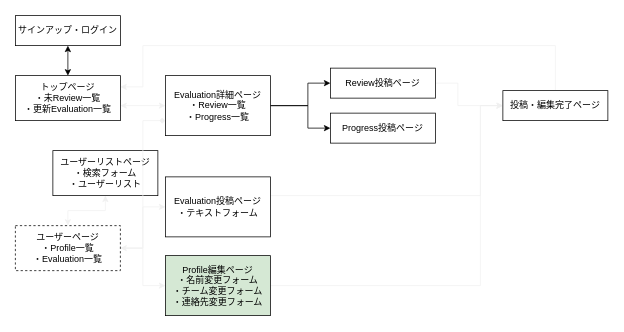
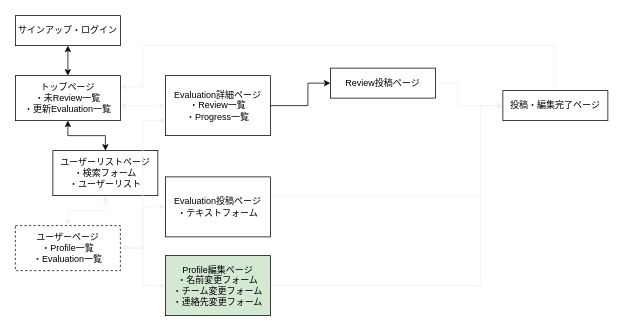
  <mxCell id="0" />
  <mxCell id="1" parent="0" />
  <mxCell id="2" value="" style="edgeStyle=orthogonalEdgeStyle;rounded=0;orthogonalLoop=1;jettySize=auto;html=1;startArrow=classic;startFill=1;" edge="1" parent="1" source="5" target="6"><mxGeometry relative="1" as="geometry" /></mxCell>
+ <mxCell id="3" value="" style="edgeStyle=orthogonalEdgeStyle;rounded=0;orthogonalLoop=1;jettySize=auto;html=1;startArrow=classic;startFill=1;" edge="1" parent="1" source="5" target="8"><mxGeometry relative="1" as="geometry" /></mxCell>
  <mxCell id="4" style="edgeStyle=orthogonalEdgeStyle;rounded=0;jumpStyle=arc;jumpSize=19;orthogonalLoop=1;jettySize=auto;html=1;entryX=0;entryY=0.5;entryDx=0;entryDy=0;startArrow=classic;startFill=1;endArrow=classic;endFill=1;strokeColor=#f0f0f0;" edge="1" parent="1" source="5" target="17"><mxGeometry relative="1" as="geometry"><Array as="points"><mxPoint x="190" y="140" /><mxPoint x="190" y="140" /></Array></mxGeometry></mxCell>
  <mxCell id="5" value="トップページ&lt;br&gt;&lt;div style=&quot;&quot;&gt;&lt;span&gt;・未Review一覧&lt;/span&gt;&lt;/div&gt;&lt;span&gt;&lt;div style=&quot;&quot;&gt;&lt;span&gt;・更新Evaluation一覧&lt;/span&gt;&lt;/div&gt;&lt;/span&gt;" style="whiteSpace=wrap;html=1;align=center;" vertex="1" parent="1"><mxGeometry x="20" y="100" width="140" height="60" as="geometry" /></mxCell>
  <mxCell id="6" value="サインアップ・ログイン" style="whiteSpace=wrap;html=1;align=center;" vertex="1" parent="1"><mxGeometry x="20" y="20" width="140" height="40" as="geometry" /></mxCell>
  <mxCell id="7" value="" style="edgeStyle=orthogonalEdgeStyle;rounded=0;jumpStyle=arc;jumpSize=19;orthogonalLoop=1;jettySize=auto;html=1;endArrow=classic;endFill=1;strokeColor=#f0f0f0;startArrow=classic;startFill=1;" edge="1" parent="1" source="8" target="12"><mxGeometry relative="1" as="geometry" /></mxCell>
  <mxCell id="8" value="&lt;div&gt;&lt;span&gt;ユーザーリストページ&lt;/span&gt;&lt;/div&gt;&lt;div style=&quot;&quot;&gt;&lt;span&gt;・検索フォーム&lt;/span&gt;&lt;/div&gt;&lt;div style=&quot;&quot;&gt;&lt;span&gt;・ユーザーリスト&lt;/span&gt;&lt;/div&gt;" style="whiteSpace=wrap;html=1;align=center;" vertex="1" parent="1"><mxGeometry x="70" y="200" width="140" height="60" as="geometry" /></mxCell>
  <mxCell id="9" style="edgeStyle=orthogonalEdgeStyle;rounded=0;jumpStyle=arc;jumpSize=19;orthogonalLoop=1;jettySize=auto;html=1;entryX=0;entryY=0.5;entryDx=0;entryDy=0;endArrow=classic;endFill=1;strokeColor=#f0f0f0;" edge="1" parent="1" source="12" target="19"><mxGeometry relative="1" as="geometry" /></mxCell>
  <mxCell id="10" style="edgeStyle=orthogonalEdgeStyle;rounded=0;jumpStyle=arc;jumpSize=19;orthogonalLoop=1;jettySize=auto;html=1;entryX=0;entryY=0.5;entryDx=0;entryDy=0;endArrow=classic;endFill=1;strokeColor=#f0f0f0;" edge="1" parent="1" source="12" target="14"><mxGeometry relative="1" as="geometry" /></mxCell>
  <mxCell id="11" style="edgeStyle=orthogonalEdgeStyle;rounded=0;jumpStyle=arc;jumpSize=19;orthogonalLoop=1;jettySize=auto;html=1;entryX=0;entryY=0.75;entryDx=0;entryDy=0;endArrow=diamond;endFill=1;strokeColor=#f0f0f0;startArrow=classic;startFill=1;" edge="1" parent="1" source="12" target="17"><mxGeometry relative="1" as="geometry" /></mxCell>
  <mxCell id="12" value="&lt;div&gt;&lt;span&gt;ユーザーページ&lt;/span&gt;&lt;/div&gt;&lt;div style=&quot;&quot;&gt;&lt;span&gt;・Profile一覧&lt;/span&gt;&lt;/div&gt;&lt;div style=&quot;&quot;&gt;&lt;span&gt;・Evaluation一覧&lt;/span&gt;&lt;/div&gt;" style="whiteSpace=wrap;html=1;align=center;dashed=1;" vertex="1" parent="1"><mxGeometry x="20" y="300" width="140" height="60" as="geometry" /></mxCell>
  <mxCell id="13" style="edgeStyle=orthogonalEdgeStyle;rounded=0;jumpStyle=arc;jumpSize=19;orthogonalLoop=1;jettySize=auto;html=1;entryX=0;entryY=0.5;entryDx=0;entryDy=0;startArrow=none;startFill=0;endArrow=classic;endFill=1;strokeColor=#f0f0f0;" edge="1" parent="1" source="14" target="22"><mxGeometry relative="1" as="geometry"><Array as="points"><mxPoint x="640" y="380" /><mxPoint x="640" y="140" /></Array></mxGeometry></mxCell>
  <mxCell id="14" value="Profile編集ページ&lt;br&gt;・名前変更フォーム&lt;br&gt;・チーム変更フォーム&lt;br&gt;・連絡先変更フォーム" style="whiteSpace=wrap;html=1;align=center;fillColor=#d5e8d4;" vertex="1" parent="1"><mxGeometry x="220" y="340" width="140" height="80" as="geometry" /></mxCell>
  <mxCell id="15" style="edgeStyle=orthogonalEdgeStyle;rounded=0;orthogonalLoop=1;jettySize=auto;html=1;entryX=0;entryY=0.5;entryDx=0;entryDy=0;endArrow=classic;endFill=1;" edge="1" parent="1" source="17" target="23"><mxGeometry relative="1" as="geometry"><Array as="points"><mxPoint x="410" y="140" /><mxPoint x="410" y="110" /></Array></mxGeometry></mxCell>
- <mxCell id="16" style="edgeStyle=orthogonalEdgeStyle;rounded=0;orthogonalLoop=1;jettySize=auto;html=1;entryX=0;entryY=0.5;entryDx=0;entryDy=0;endArrow=classic;endFill=1;" edge="1" parent="1" source="17" target="24"><mxGeometry relative="1" as="geometry"><Array as="points"><mxPoint x="410" y="140" /><mxPoint x="410" y="170" /></Array></mxGeometry></mxCell>
  <mxCell id="17" value="&lt;div&gt;Evaluation詳細ページ&lt;/div&gt;&lt;div&gt;・Review一覧&lt;/div&gt;&lt;div&gt;・Progress一覧&lt;/div&gt;" style="whiteSpace=wrap;html=1;align=center;" vertex="1" parent="1"><mxGeometry x="220" y="100" width="140" height="80" as="geometry" /></mxCell>
  <mxCell id="18" style="edgeStyle=orthogonalEdgeStyle;rounded=0;jumpStyle=arc;jumpSize=19;orthogonalLoop=1;jettySize=auto;html=1;startArrow=none;startFill=0;endArrow=classic;endFill=1;strokeColor=#f0f0f0;entryX=0;entryY=0.5;entryDx=0;entryDy=0;" edge="1" parent="1" source="19" target="22"><mxGeometry relative="1" as="geometry"><mxPoint x="620" y="230" as="targetPoint" /><Array as="points"><mxPoint x="640" y="260" /><mxPoint x="640" y="140" /></Array></mxGeometry></mxCell>
  <mxCell id="19" value="Evaluation投稿ページ&lt;br&gt;・テキストフォーム" style="whiteSpace=wrap;html=1;align=center;" vertex="1" parent="1"><mxGeometry x="220" y="235" width="140" height="80" as="geometry" /></mxCell>
  <mxCell id="20" style="edgeStyle=orthogonalEdgeStyle;rounded=0;jumpStyle=arc;jumpSize=19;orthogonalLoop=1;jettySize=auto;html=1;startArrow=none;startFill=0;endArrow=classic;endFill=1;strokeColor=#f0f0f0;exitX=1;exitY=0.5;exitDx=0;exitDy=0;entryX=0;entryY=0.5;entryDx=0;entryDy=0;" edge="1" parent="1" source="23" target="22"><mxGeometry relative="1" as="geometry"><mxPoint x="700" y="150" as="targetPoint" /><Array as="points"><mxPoint x="610" y="110" /><mxPoint x="610" y="140" /></Array></mxGeometry></mxCell>
  <mxCell id="21" style="edgeStyle=orthogonalEdgeStyle;rounded=0;jumpStyle=arc;jumpSize=19;orthogonalLoop=1;jettySize=auto;html=1;entryX=1;entryY=0.25;entryDx=0;entryDy=0;startArrow=none;startFill=0;endArrow=classic;endFill=1;strokeColor=#f0f0f0;" edge="1" parent="1" source="22" target="5"><mxGeometry relative="1" as="geometry"><Array as="points"><mxPoint x="740" y="60" /><mxPoint x="190" y="60" /><mxPoint x="190" y="115" /></Array></mxGeometry></mxCell>
  <mxCell id="22" value="投稿・編集完了ページ" style="whiteSpace=wrap;html=1;align=center;" vertex="1" parent="1"><mxGeometry x="670" y="120" width="140" height="40" as="geometry" /></mxCell>
  <mxCell id="23" value="Review投稿ページ" style="whiteSpace=wrap;html=1;align=center;" vertex="1" parent="1"><mxGeometry x="440" y="90" width="140" height="40" as="geometry" /></mxCell>
- <mxCell id="24" value="Progress投稿ページ" style="whiteSpace=wrap;html=1;align=center;" vertex="1" parent="1"><mxGeometry x="440" y="150" width="140" height="40" as="geometry" /></mxCell>
